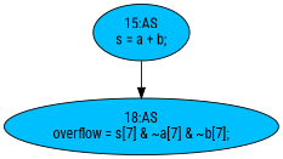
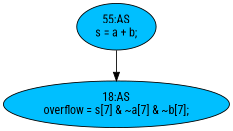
  strict digraph {
    fontname="Roboto Condensed"
    node [fillcolor=deepskyblue statements="[]" style=filled typ=Assign fontname="Roboto Condensed"]
-   n1 [ast="<pyverilog.vparser.ast.Assign object at 0x7f1795ad6950>" def_var="['s']" label="15:AS\ns = a + b;" use_var="['a', 'b']"]
+   n1 [ast="<pyverilog.vparser.ast.Assign object at 0x7f1795ad6950>" def_var="['s']" label="55:AS\ns = a + b;" use_var="['a', 'b']"]
    n2 [ast="<pyverilog.vparser.ast.Assign object at 0x7f1795aced10>" def_var="['overflow']" label="18:AS\noverflow = s[7] & ~a[7] & ~b[7];" use_var="['s', 'a', 'b']"]
    n1 -> n2 [fontname="Roboto Condensed"]
  }
